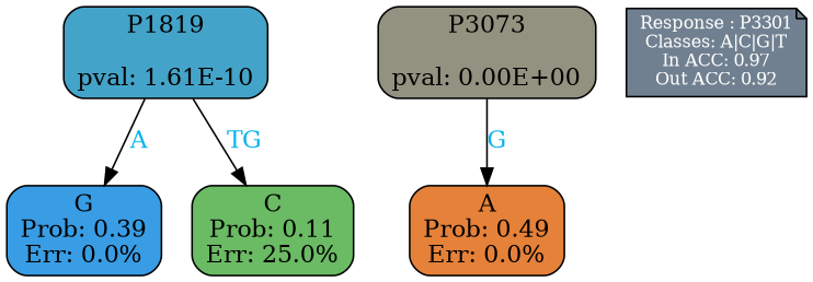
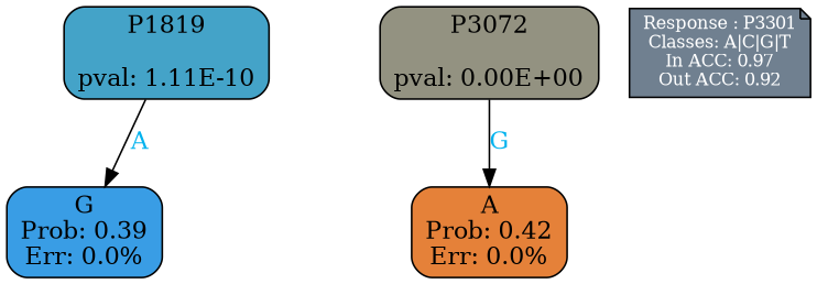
  digraph {
    fontname="DejaVu Serif"
    ranksep=equally
    splines=polylines
    node [color=black fontname="DejaVu Serif" shape=box style="filled, rounded"]
    edge [fontcolor=deepskyblue2 fontname="DejaVu Serif"]
    n1 [fillcolor="#399de5" label="G\nProb: 0.39\nErr: 0.0%"]
-   n2 [fillcolor="#6bba64" label="C\nProb: 0.11\nErr: 25.0%"]
-   n3 [fillcolor="#e58139" label="A\nProb: 0.49\nErr: 0.0%"]
+   n3 [fillcolor="#e58139" label="A\nProb: 0.42\nErr: 0.0%"]
    n4 [align=left fillcolor=slategray fontcolor=white fontsize=10 label="Response : P3301\nClasses: A|C|G|T\nIn ACC: 0.97\nOut ACC: 0.92\n" shape=note style=filled]
-   n5 [fillcolor="#939281" label="P3073\n\npval: 0.00E+00"]
-   n6 [fillcolor="#44a3c8" label="P1819\n\npval: 1.61E-10"]
+   n5 [fillcolor="#939281" label="P3072\n\npval: 0.00E+00"]
+   n6 [fillcolor="#44a3c8" label="P1819\n\npval: 1.11E-10"]
    subgraph sub_1 {
      rank=same
      n1
-     n2
      n3
    }
    subgraph sub_2 {
      rank=same
      n4
      n5
    }
    n5 -> n3 [label=G]
    n6 -> n1 [label=A]
-   n6 -> n2 [label=TG]
  }
